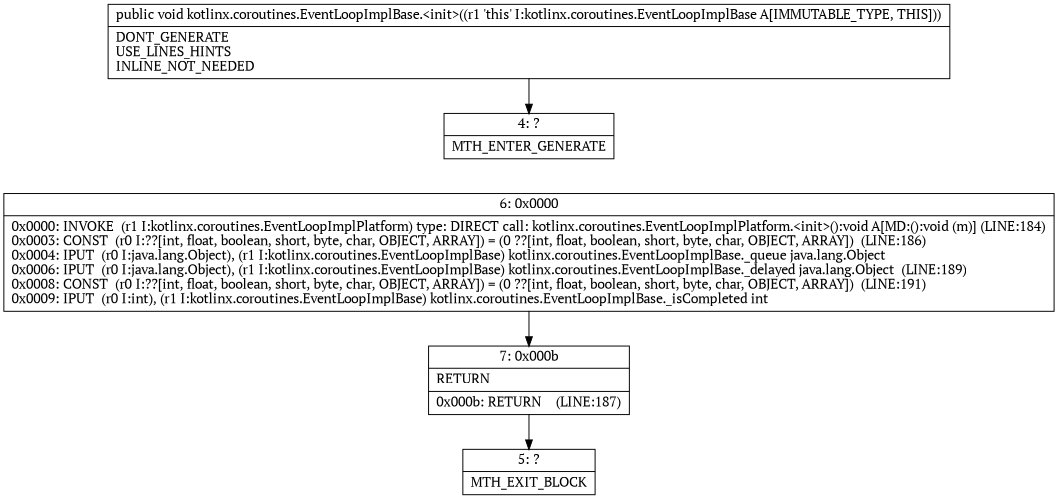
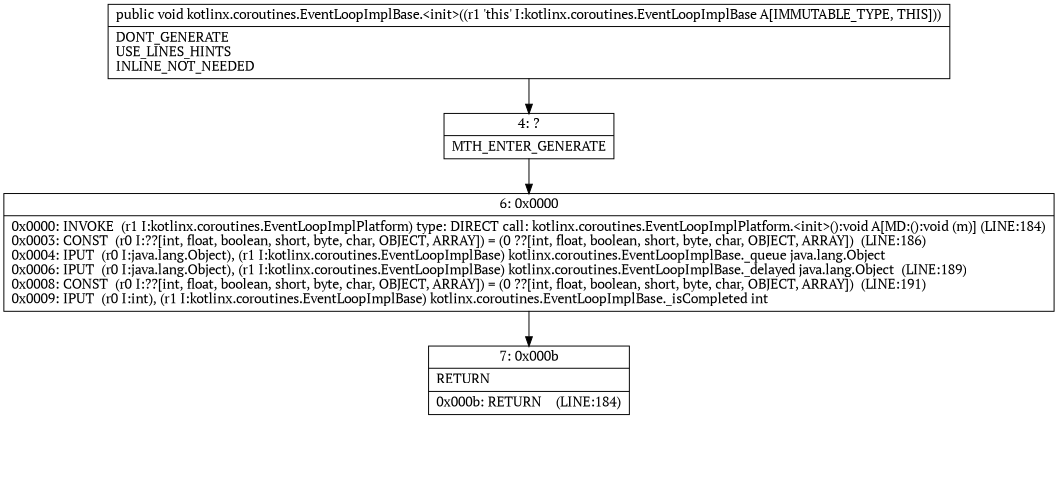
  digraph {
    fontname="PT Serif"
    node [fontname="PT Serif" shape=record]
    edge [fontname="PT Serif"]
    n1 [label="{4\:\ ?|MTH_ENTER_GENERATE\l}"]
    n2 [label="{6\:\ 0x0000|0x0000: INVOKE  (r1 I:kotlinx.coroutines.EventLoopImplPlatform) type: DIRECT call: kotlinx.coroutines.EventLoopImplPlatform.\<init\>():void A[MD:():void (m)] (LINE:184)\l0x0003: CONST  (r0 I:??[int, float, boolean, short, byte, char, OBJECT, ARRAY]) = (0 ??[int, float, boolean, short, byte, char, OBJECT, ARRAY])  (LINE:186)\l0x0004: IPUT  (r0 I:java.lang.Object), (r1 I:kotlinx.coroutines.EventLoopImplBase) kotlinx.coroutines.EventLoopImplBase._queue java.lang.Object \l0x0006: IPUT  (r0 I:java.lang.Object), (r1 I:kotlinx.coroutines.EventLoopImplBase) kotlinx.coroutines.EventLoopImplBase._delayed java.lang.Object  (LINE:189)\l0x0008: CONST  (r0 I:??[int, float, boolean, short, byte, char, OBJECT, ARRAY]) = (0 ??[int, float, boolean, short, byte, char, OBJECT, ARRAY])  (LINE:191)\l0x0009: IPUT  (r0 I:int), (r1 I:kotlinx.coroutines.EventLoopImplBase) kotlinx.coroutines.EventLoopImplBase._isCompleted int \l}"]
-   n3 [label="{7\:\ 0x000b|RETURN\l|0x000b: RETURN    (LINE:187)\l}"]
-   n4 [label="{5\:\ ?|MTH_EXIT_BLOCK\l}"]
+   n3 [label="{7\:\ 0x000b|RETURN\l|0x000b: RETURN    (LINE:184)\l}"]
    n5 [label="{public void kotlinx.coroutines.EventLoopImplBase.\<init\>((r1 'this' I:kotlinx.coroutines.EventLoopImplBase A[IMMUTABLE_TYPE, THIS]))  | DONT_GENERATE\lUSE_LINES_HINTS\lINLINE_NOT_NEEDED\l}"]
+   n1 -> n2
    n2 -> n3
-   n3 -> n4
    n5 -> n1
  }
